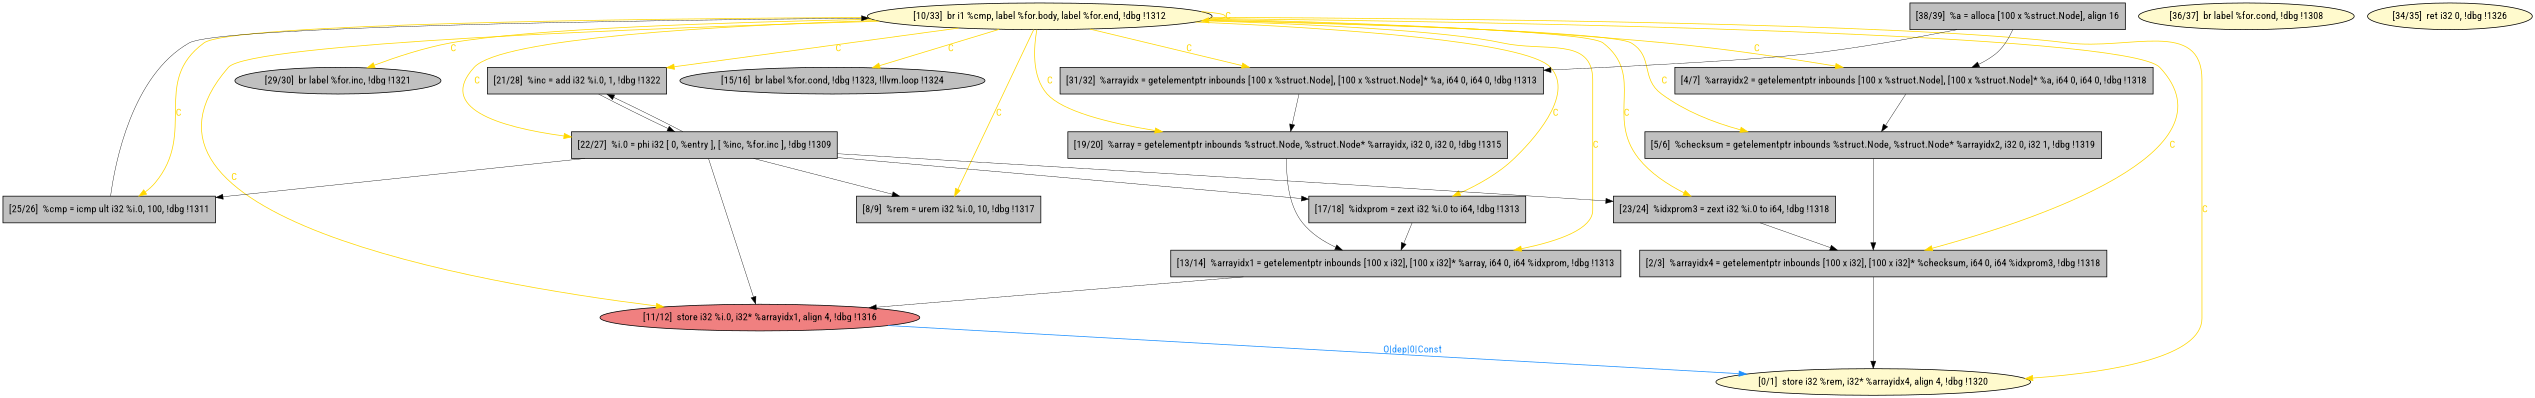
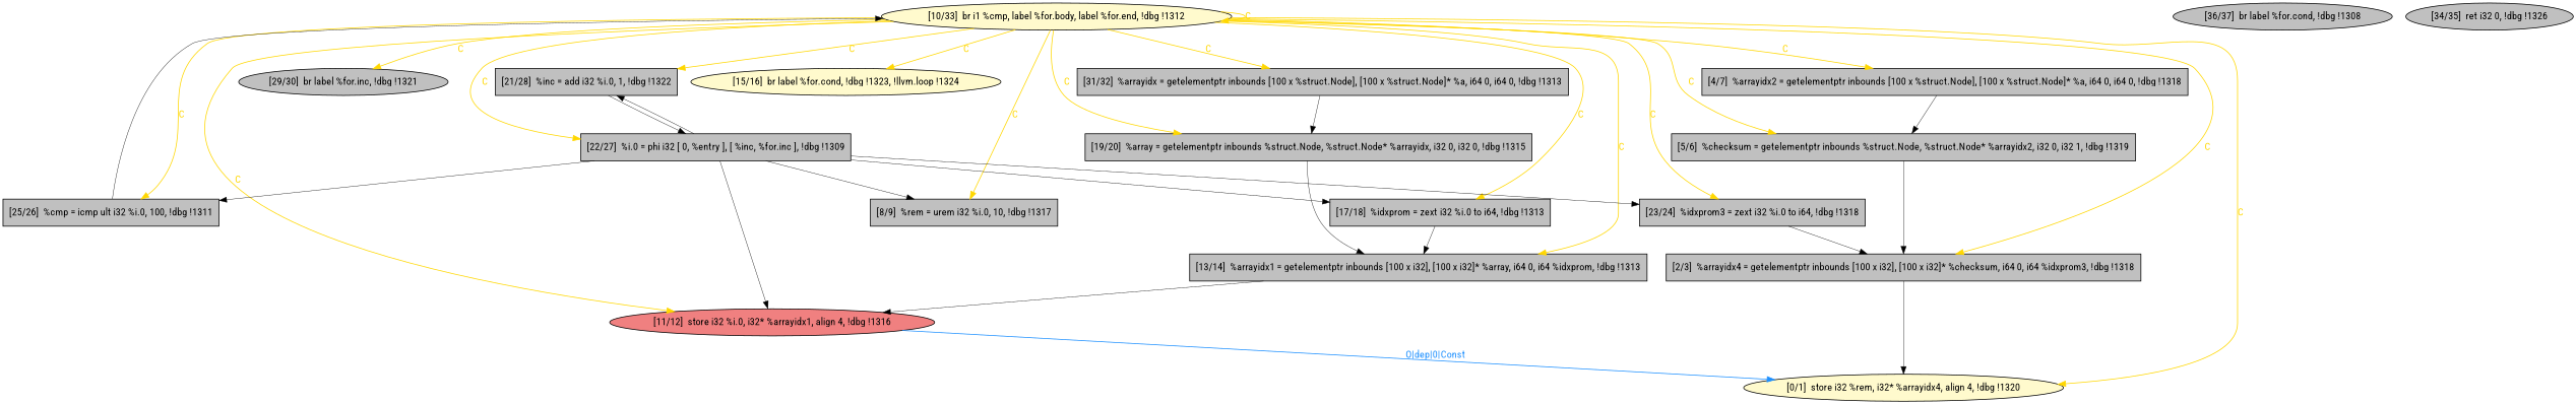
  digraph {
    fontname="Roboto Condensed"
    node [fillcolor=grey fontname="Roboto Condensed" shape=rectangle style=filled]
    edge [color=black fontcolor=black fontname="Roboto Condensed" penwidth=0.5 style=solid]
-   n1 [label="[15/16]  br label %for.cond, !dbg !1323, !llvm.loop !1324" shape=ellipse]
+   n1 [fillcolor=lemonchiffon label="[15/16]  br label %for.cond, !dbg !1323, !llvm.loop !1324" shape=ellipse]
    n2 [label="[13/14]  %arrayidx1 = getelementptr inbounds [100 x i32], [100 x i32]* %array, i64 0, i64 %idxprom, !dbg !1313"]
    n3 [fillcolor=lightcoral label="[11/12]  store i32 %i.0, i32* %arrayidx1, align 4, !dbg !1316" shape=ellipse]
    n4 [fillcolor=lemonchiffon label="[0/1]  store i32 %rem, i32* %arrayidx4, align 4, !dbg !1320" shape=ellipse]
    n5 [fillcolor=lemonchiffon label="[10/33]  br i1 %cmp, label %for.body, label %for.end, !dbg !1312" shape=ellipse]
    n6 [label="[21/28]  %inc = add i32 %i.0, 1, !dbg !1322"]
    n7 [label="[8/9]  %rem = urem i32 %i.0, 10, !dbg !1317"]
    n8 [label="[17/18]  %idxprom = zext i32 %i.0 to i64, !dbg !1313"]
    n9 [label="[31/32]  %arrayidx = getelementptr inbounds [100 x %struct.Node], [100 x %struct.Node]* %a, i64 0, i64 0, !dbg !1313"]
    n10 [label="[25/26]  %cmp = icmp ult i32 %i.0, 100, !dbg !1311"]
    n11 [label="[19/20]  %array = getelementptr inbounds %struct.Node, %struct.Node* %arrayidx, i32 0, i32 0, !dbg !1315"]
    n12 [label="[2/3]  %arrayidx4 = getelementptr inbounds [100 x i32], [100 x i32]* %checksum, i64 0, i64 %idxprom3, !dbg !1318"]
    n13 [label="[22/27]  %i.0 = phi i32 [ 0, %entry ], [ %inc, %for.inc ], !dbg !1309"]
    n14 [label="[4/7]  %arrayidx2 = getelementptr inbounds [100 x %struct.Node], [100 x %struct.Node]* %a, i64 0, i64 0, !dbg !1318"]
    n15 [label="[29/30]  br label %for.inc, !dbg !1321" shape=ellipse]
    n16 [label="[5/6]  %checksum = getelementptr inbounds %struct.Node, %struct.Node* %arrayidx2, i32 0, i32 1, !dbg !1319"]
    n17 [label="[23/24]  %idxprom3 = zext i32 %i.0 to i64, !dbg !1318"]
-   n18 [label="[38/39]  %a = alloca [100 x %struct.Node], align 16"]
-   n19 [fillcolor=lemonchiffon label="[36/37]  br label %for.cond, !dbg !1308" shape=ellipse]
-   n20 [fillcolor=lemonchiffon label="[34/35]  ret i32 0, !dbg !1326" shape=ellipse]
+   n19 [label="[36/37]  br label %for.cond, !dbg !1308" shape=ellipse]
+   n20 [label="[34/35]  ret i32 0, !dbg !1326" shape=ellipse]
    n2 -> n3
    n3 -> n4 [color=dodgerblue fontcolor=dodgerblue label="O|dep|0|Const" penwidth=1.0]
    n5 -> n1 [color=gold fontcolor=gold label=C penwidth=1.0]
    n5 -> n2 [color=gold fontcolor=gold label=C penwidth=1.0]
    n5 -> n3 [color=gold fontcolor=gold label=C penwidth=1.0]
    n5 -> n4 [color=gold fontcolor=gold label=C penwidth=1.0]
    n5 -> n5 [color=gold fontcolor=gold label=C penwidth=1.0]
    n5 -> n6 [color=gold fontcolor=gold label=C penwidth=1.0]
    n5 -> n7 [color=gold fontcolor=gold label=C penwidth=1.0]
    n5 -> n8 [color=gold fontcolor=gold label=C penwidth=1.0]
    n5 -> n9 [color=gold fontcolor=gold label=C penwidth=1.0]
    n5 -> n10 [color=gold fontcolor=gold label=C penwidth=1.0]
    n5 -> n11 [color=gold fontcolor=gold label=C penwidth=1.0]
    n5 -> n12 [color=gold fontcolor=gold label=C penwidth=1.0]
    n5 -> n13 [color=gold fontcolor=gold label=C penwidth=1.0]
    n5 -> n14 [color=gold fontcolor=gold label=C penwidth=1.0]
    n5 -> n15 [color=gold fontcolor=gold label=C penwidth=1.0]
    n5 -> n16 [color=gold fontcolor=gold label=C penwidth=1.0]
    n5 -> n17 [color=gold fontcolor=gold label=C penwidth=1.0]
    n6 -> n13
    n8 -> n2
    n9 -> n11
    n10 -> n5
    n11 -> n2
    n12 -> n4
    n13 -> n3
    n13 -> n6
    n13 -> n7
    n13 -> n8
    n13 -> n10
    n13 -> n17
    n14 -> n16
    n16 -> n12
    n17 -> n12
-   n18 -> n9
-   n18 -> n14
  }
